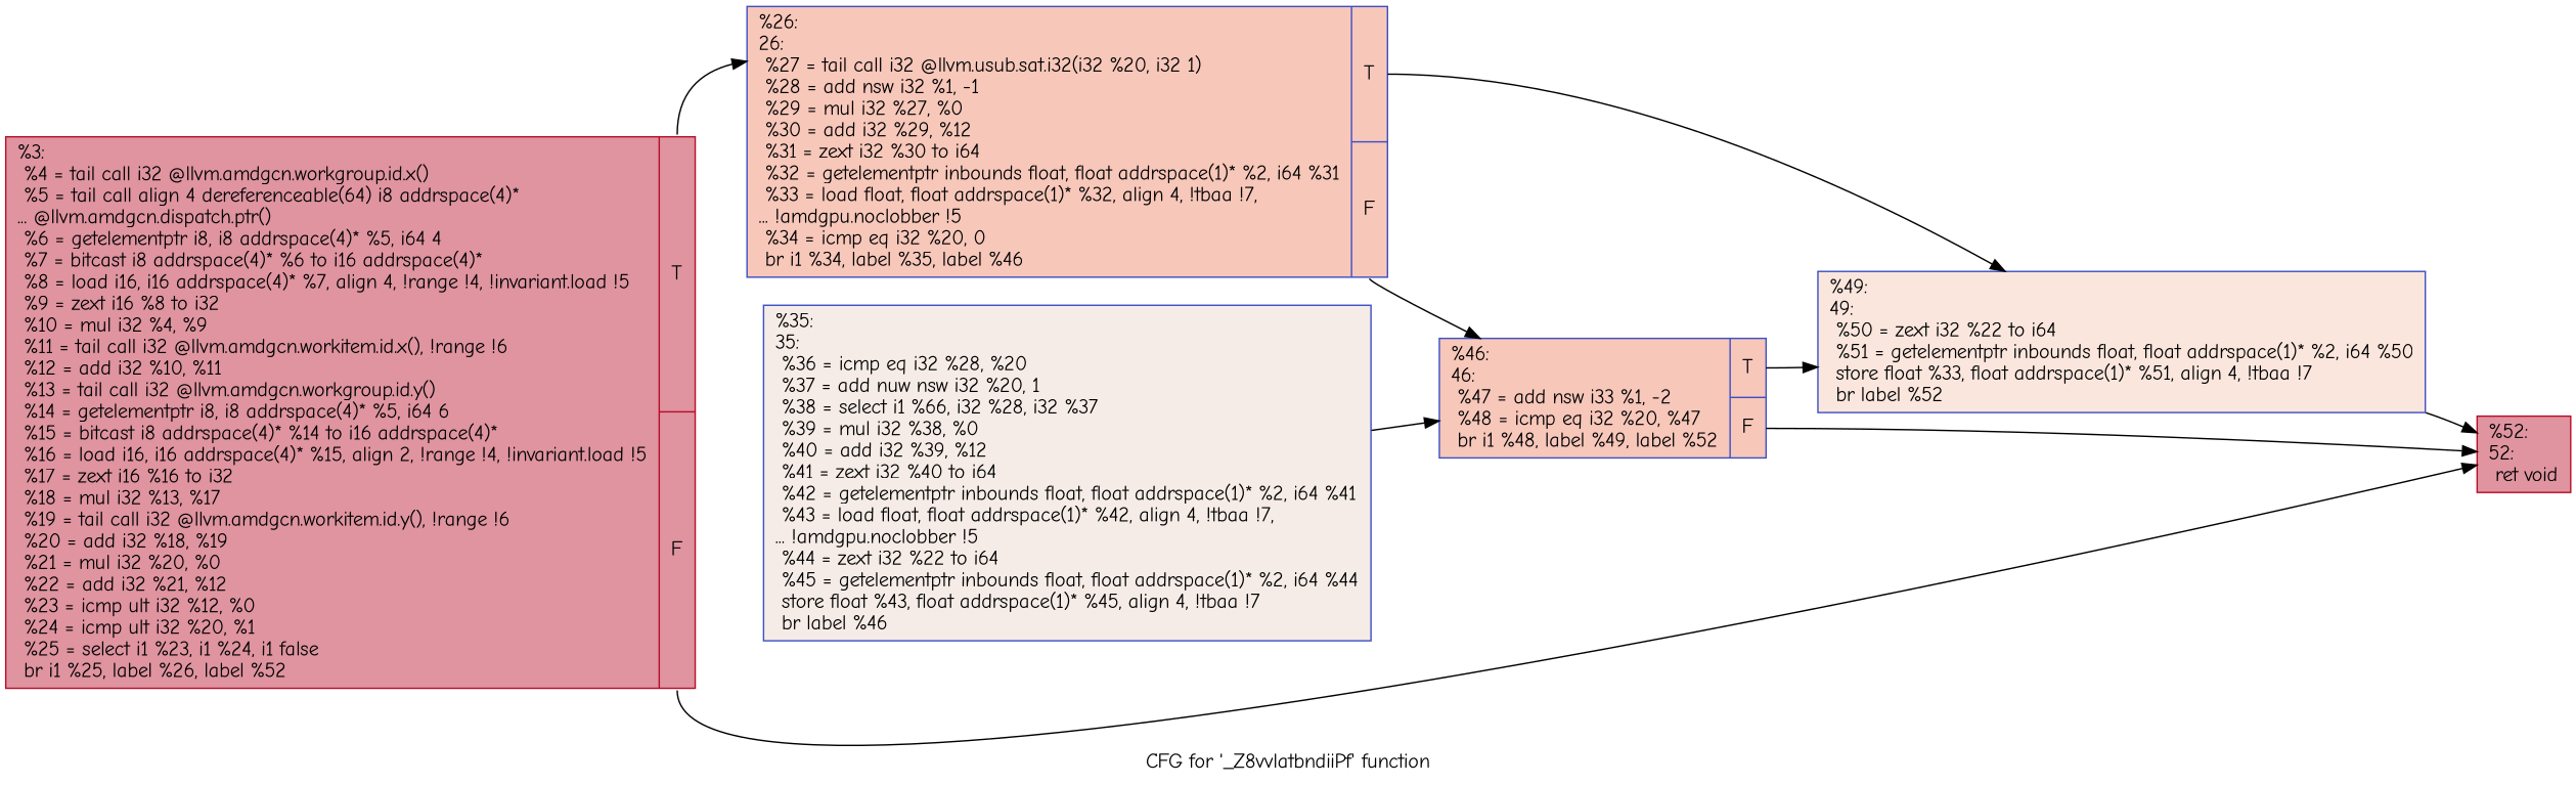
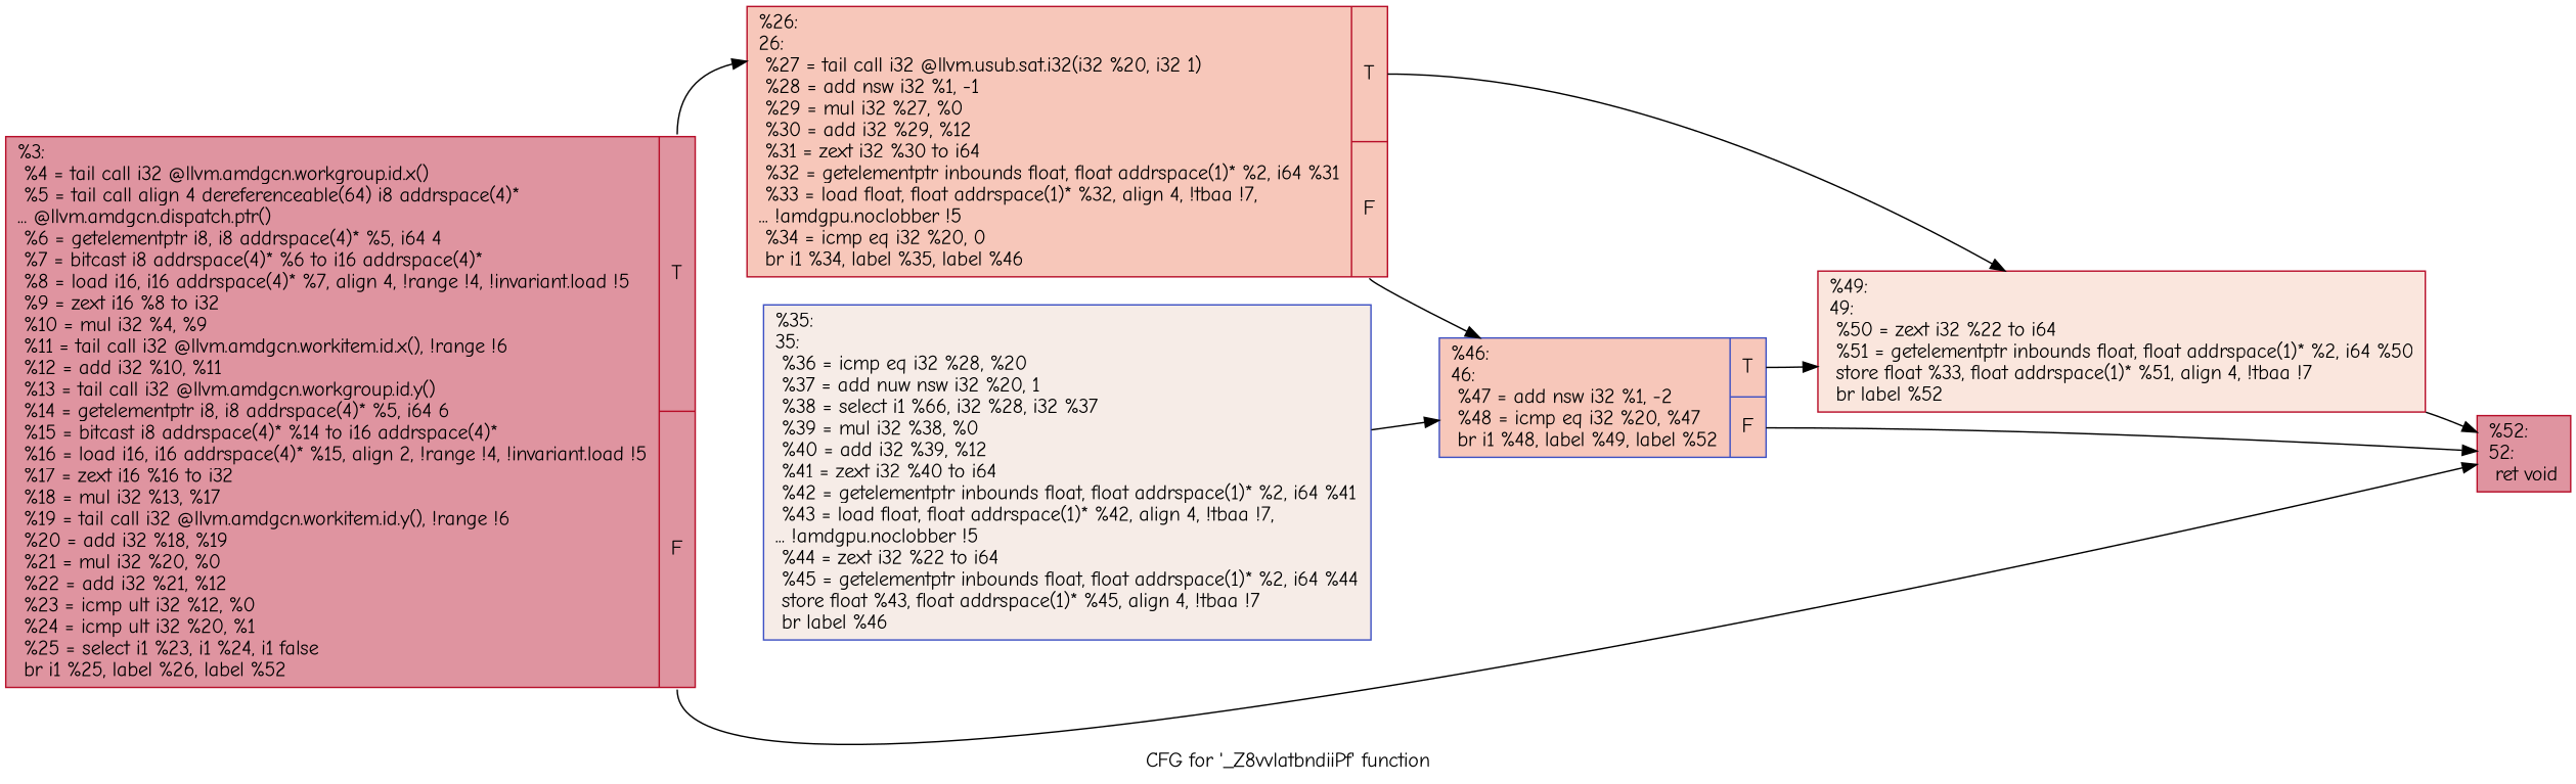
  digraph {
    fontname="Comic Neue"
    label="CFG for '_Z8vvlatbndiiPf' function"
    rankdir=LR
    node [color="#3d50c3ff" fillcolor="#b70d2870" fontname="Comic Neue" shape=record style=filled]
    edge [fontname="Comic Neue" tailport=s0]
    n1 [color="#b70d28ff" label="{%3:\l  %4 = tail call i32 @llvm.amdgcn.workgroup.id.x()\l  %5 = tail call align 4 dereferenceable(64) i8 addrspace(4)*\l... @llvm.amdgcn.dispatch.ptr()\l  %6 = getelementptr i8, i8 addrspace(4)* %5, i64 4\l  %7 = bitcast i8 addrspace(4)* %6 to i16 addrspace(4)*\l  %8 = load i16, i16 addrspace(4)* %7, align 4, !range !4, !invariant.load !5\l  %9 = zext i16 %8 to i32\l  %10 = mul i32 %4, %9\l  %11 = tail call i32 @llvm.amdgcn.workitem.id.x(), !range !6\l  %12 = add i32 %10, %11\l  %13 = tail call i32 @llvm.amdgcn.workgroup.id.y()\l  %14 = getelementptr i8, i8 addrspace(4)* %5, i64 6\l  %15 = bitcast i8 addrspace(4)* %14 to i16 addrspace(4)*\l  %16 = load i16, i16 addrspace(4)* %15, align 2, !range !4, !invariant.load !5\l  %17 = zext i16 %16 to i32\l  %18 = mul i32 %13, %17\l  %19 = tail call i32 @llvm.amdgcn.workitem.id.y(), !range !6\l  %20 = add i32 %18, %19\l  %21 = mul i32 %20, %0\l  %22 = add i32 %21, %12\l  %23 = icmp ult i32 %12, %0\l  %24 = icmp ult i32 %20, %1\l  %25 = select i1 %23, i1 %24, i1 false\l  br i1 %25, label %26, label %52\l|{<s0>T|<s1>F}}"]
-   n2 [fillcolor="#ec7f6370" label="{%26:\l26:                                               \l  %27 = tail call i32 @llvm.usub.sat.i32(i32 %20, i32 1)\l  %28 = add nsw i32 %1, -1\l  %29 = mul i32 %27, %0\l  %30 = add i32 %29, %12\l  %31 = zext i32 %30 to i64\l  %32 = getelementptr inbounds float, float addrspace(1)* %2, i64 %31\l  %33 = load float, float addrspace(1)* %32, align 4, !tbaa !7,\l... !amdgpu.noclobber !5\l  %34 = icmp eq i32 %20, 0\l  br i1 %34, label %35, label %46\l|{<s0>T|<s1>F}}"]
+   n2 [color="#b70d28ff" fillcolor="#ec7f6370" label="{%26:\l26:                                               \l  %27 = tail call i32 @llvm.usub.sat.i32(i32 %20, i32 1)\l  %28 = add nsw i32 %1, -1\l  %29 = mul i32 %27, %0\l  %30 = add i32 %29, %12\l  %31 = zext i32 %30 to i64\l  %32 = getelementptr inbounds float, float addrspace(1)* %2, i64 %31\l  %33 = load float, float addrspace(1)* %32, align 4, !tbaa !7,\l... !amdgpu.noclobber !5\l  %34 = icmp eq i32 %20, 0\l  br i1 %34, label %35, label %46\l|{<s0>T|<s1>F}}"]
    n3 [color="#b70d28ff" label="{%52:\l52:                                               \l  ret void\l}"]
-   n4 [fillcolor="#ec7f6370" label="{%46:\l46:                                               \l  %47 = add nsw i33 %1, -2\l  %48 = icmp eq i32 %20, %47\l  br i1 %48, label %49, label %52\l|{<s0>T|<s1>F}}"]
-   n5 [fillcolor="#f3c7b170" label="{%49:\l49:                                               \l  %50 = zext i32 %22 to i64\l  %51 = getelementptr inbounds float, float addrspace(1)* %2, i64 %50\l  store float %33, float addrspace(1)* %51, align 4, !tbaa !7\l  br label %52\l}"]
+   n4 [fillcolor="#ec7f6370" label="{%46:\l46:                                               \l  %47 = add nsw i32 %1, -2\l  %48 = icmp eq i32 %20, %47\l  br i1 %48, label %49, label %52\l|{<s0>T|<s1>F}}"]
+   n5 [color="#b70d28ff" fillcolor="#f3c7b170" label="{%49:\l49:                                               \l  %50 = zext i32 %22 to i64\l  %51 = getelementptr inbounds float, float addrspace(1)* %2, i64 %50\l  store float %33, float addrspace(1)* %51, align 4, !tbaa !7\l  br label %52\l}"]
    n6 [fillcolor="#ead5c970" label="{%35:\l35:                                               \l  %36 = icmp eq i32 %28, %20\l  %37 = add nuw nsw i32 %20, 1\l  %38 = select i1 %66, i32 %28, i32 %37\l  %39 = mul i32 %38, %0\l  %40 = add i32 %39, %12\l  %41 = zext i32 %40 to i64\l  %42 = getelementptr inbounds float, float addrspace(1)* %2, i64 %41\l  %43 = load float, float addrspace(1)* %42, align 4, !tbaa !7,\l... !amdgpu.noclobber !5\l  %44 = zext i32 %22 to i64\l  %45 = getelementptr inbounds float, float addrspace(1)* %2, i64 %44\l  store float %43, float addrspace(1)* %45, align 4, !tbaa !7\l  br label %46\l}"]
    n1 -> n2
    n1 -> n3 [tailport=s1]
    n2 -> n4 [tailport=s1]
    n2 -> n5
    n4 -> n3 [tailport=s1]
    n4 -> n5
    n5 -> n3
    n6 -> n4
  }
